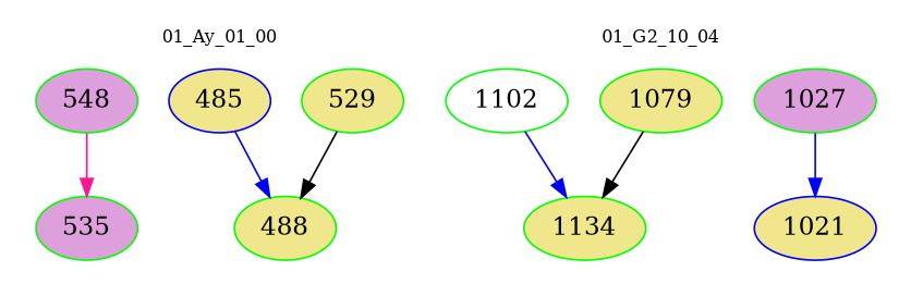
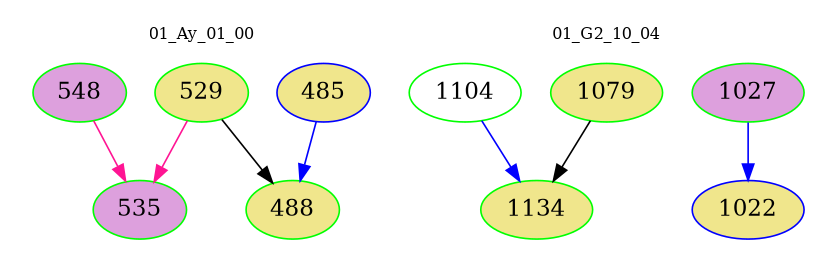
  digraph {
    node [color=green fillcolor=khaki style=filled]
    edge [color=blue]
    n1 [label=529]
    n2 [label=488]
    n3 [fillcolor=plum label=535]
    n4 [color=blue label=485]
    n5 [fillcolor=plum label=548]
    n6 [label=1079]
    n7 [fillcolor=plum label=1027]
    n8 [label=1134]
-   n9 [color=blue label=1021]
-   n10 [fillcolor=white label=1102]
+   n9 [color=blue label=1022]
+   n10 [fillcolor=white label=1104]
    subgraph cluster_1 {
      color=white
      fontsize=10
      label="01_Ay_01_00"
      n1
      n2
      n3
      n4
      n5
    }
    subgraph cluster_2 {
      color=white
      fontsize=10
      label="01_G2_10_04"
      n6
      n7
      n8
      n9
      n10
    }
    n1 -> n2 [color=black]
+   n1 -> n3 [color=deeppink]
    n4 -> n2
    n5 -> n3 [color=deeppink]
    n6 -> n8 [color=black]
    n7 -> n9
    n10 -> n8
  }
